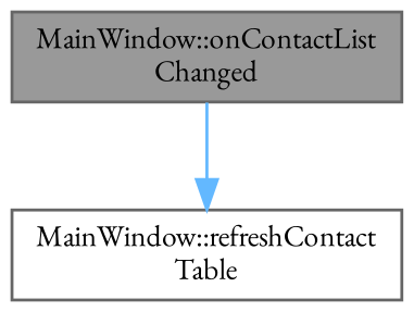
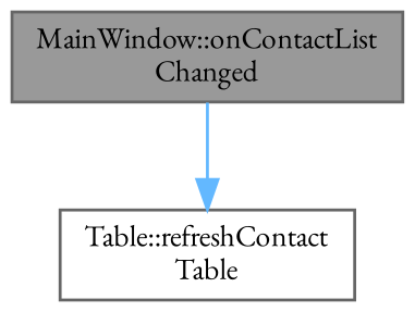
  digraph {
    rankdir=TB
    fontname="EB Garamond"
    node [fontname="EB Garamond" fontsize=10 shape=box style=filled]
    n1 [color=gray40 fillcolor=grey60 fontcolor=black height=0.2 label="MainWindow::onContactList\lChanged" width=0.4]
-   n2 [color=grey40 fillcolor=white height=0.2 label="MainWindow::refreshContact\lTable" width=0.4]
+   n2 [color=grey40 fillcolor=white height=0.2 label="Table::refreshContact\lTable" width=0.4]
    n1 -> n2 [color=steelblue1 fontname="EB Garamond" fontsize=10 labelfontname=Helvetica labelfontsize=10 style=solid]
  }
